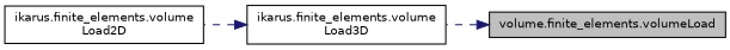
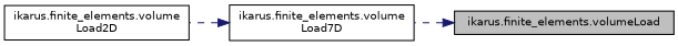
  digraph {
    rankdir=RL
    node [color=black fillcolor=white fontname=Helvetica fontsize=10 shape=record style=filled]
    edge [color=midnightblue dir=back fontname=Helvetica fontsize=10 labelfontname=Helvetica labelfontsize=10 style=dashed]
-   n1 [fillcolor=grey75 fontcolor=black height=0.2 label="volume.finite_elements.volumeLoad" width=0.4]
-   n2 [height=0.2 label="ikarus.finite_elements.volume\lLoad3D" width=0.4]
+   n1 [fillcolor=grey75 fontcolor=black height=0.2 label="ikarus.finite_elements.volumeLoad" width=0.4]
+   n2 [height=0.2 label="ikarus.finite_elements.volume\lLoad7D" width=0.4]
    n3 [height=0.2 label="ikarus.finite_elements.volume\lLoad2D" width=0.4]
    n1 -> n2
    n2 -> n3
  }
